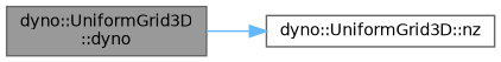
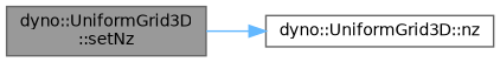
  digraph {
    rankdir=LR
    node [fontname=Helvetica fontsize=10 shape=box style=filled]
-   n1 [color=gray40 fillcolor=grey60 fontcolor=black height=0.2 label="dyno::UniformGrid3D\l::dyno" width=0.4]
+   n1 [color=gray40 fillcolor=grey60 fontcolor=black height=0.2 label="dyno::UniformGrid3D\l::setNz" width=0.4]
    n2 [color=grey40 fillcolor=white height=0.2 label="dyno::UniformGrid3D::nz" width=0.4]
    n1 -> n2 [color=steelblue1 fontname=Helvetica fontsize=10 labelfontname=Helvetica labelfontsize=10 style=solid]
  }
